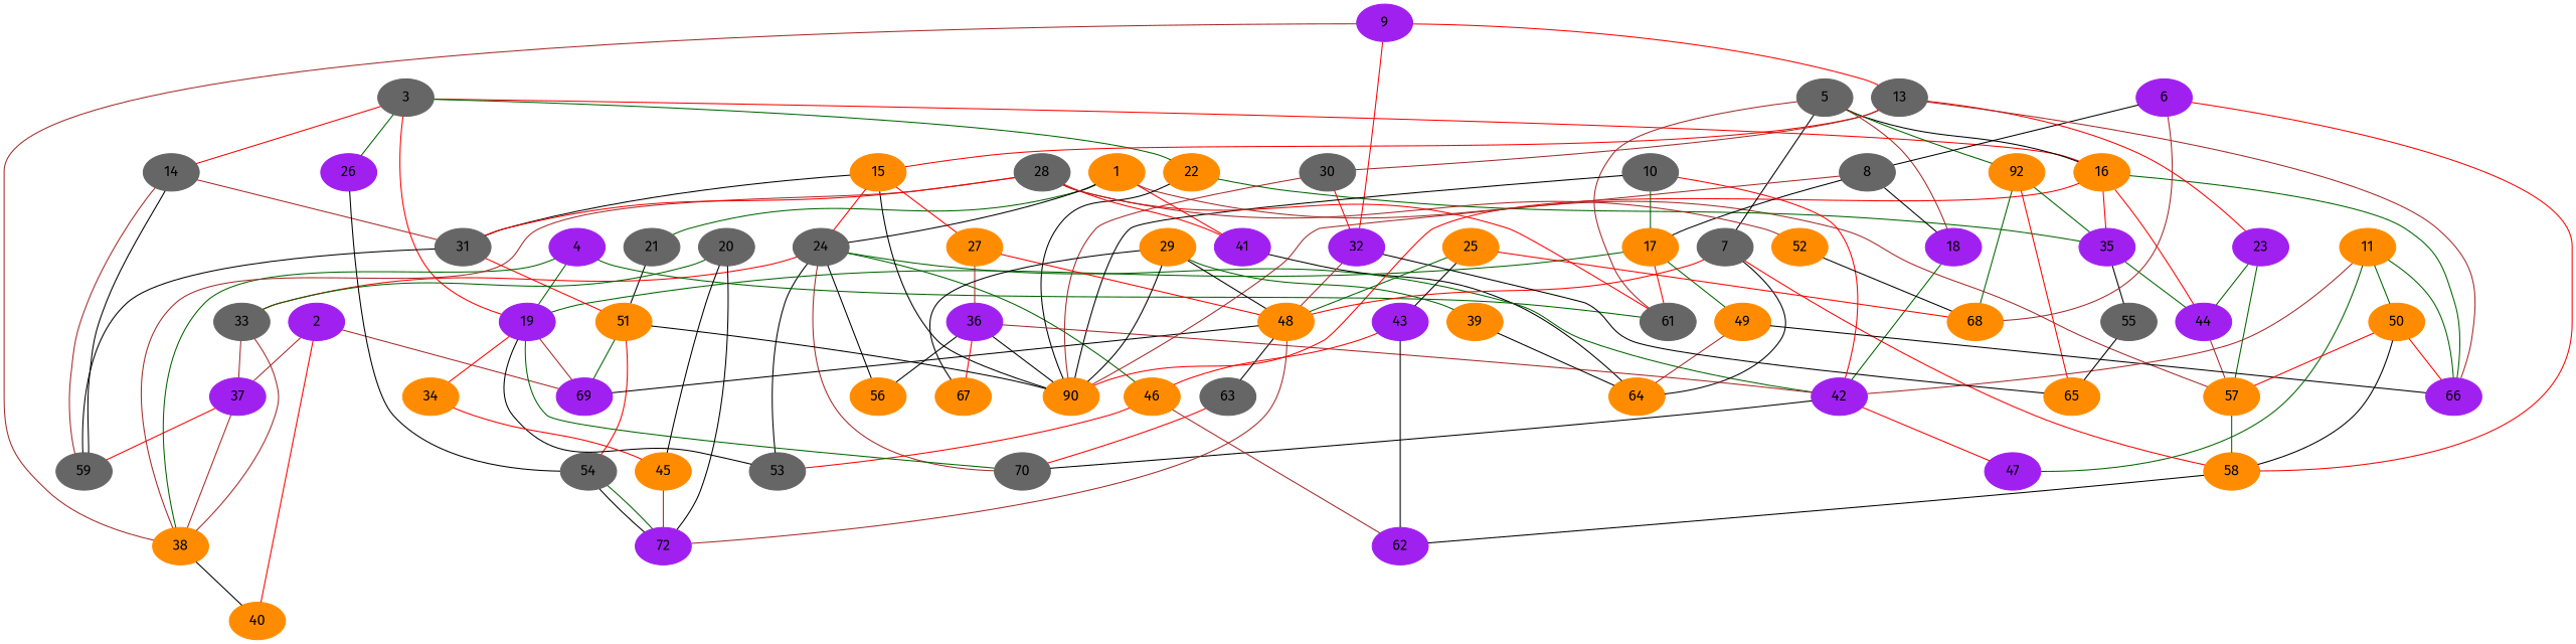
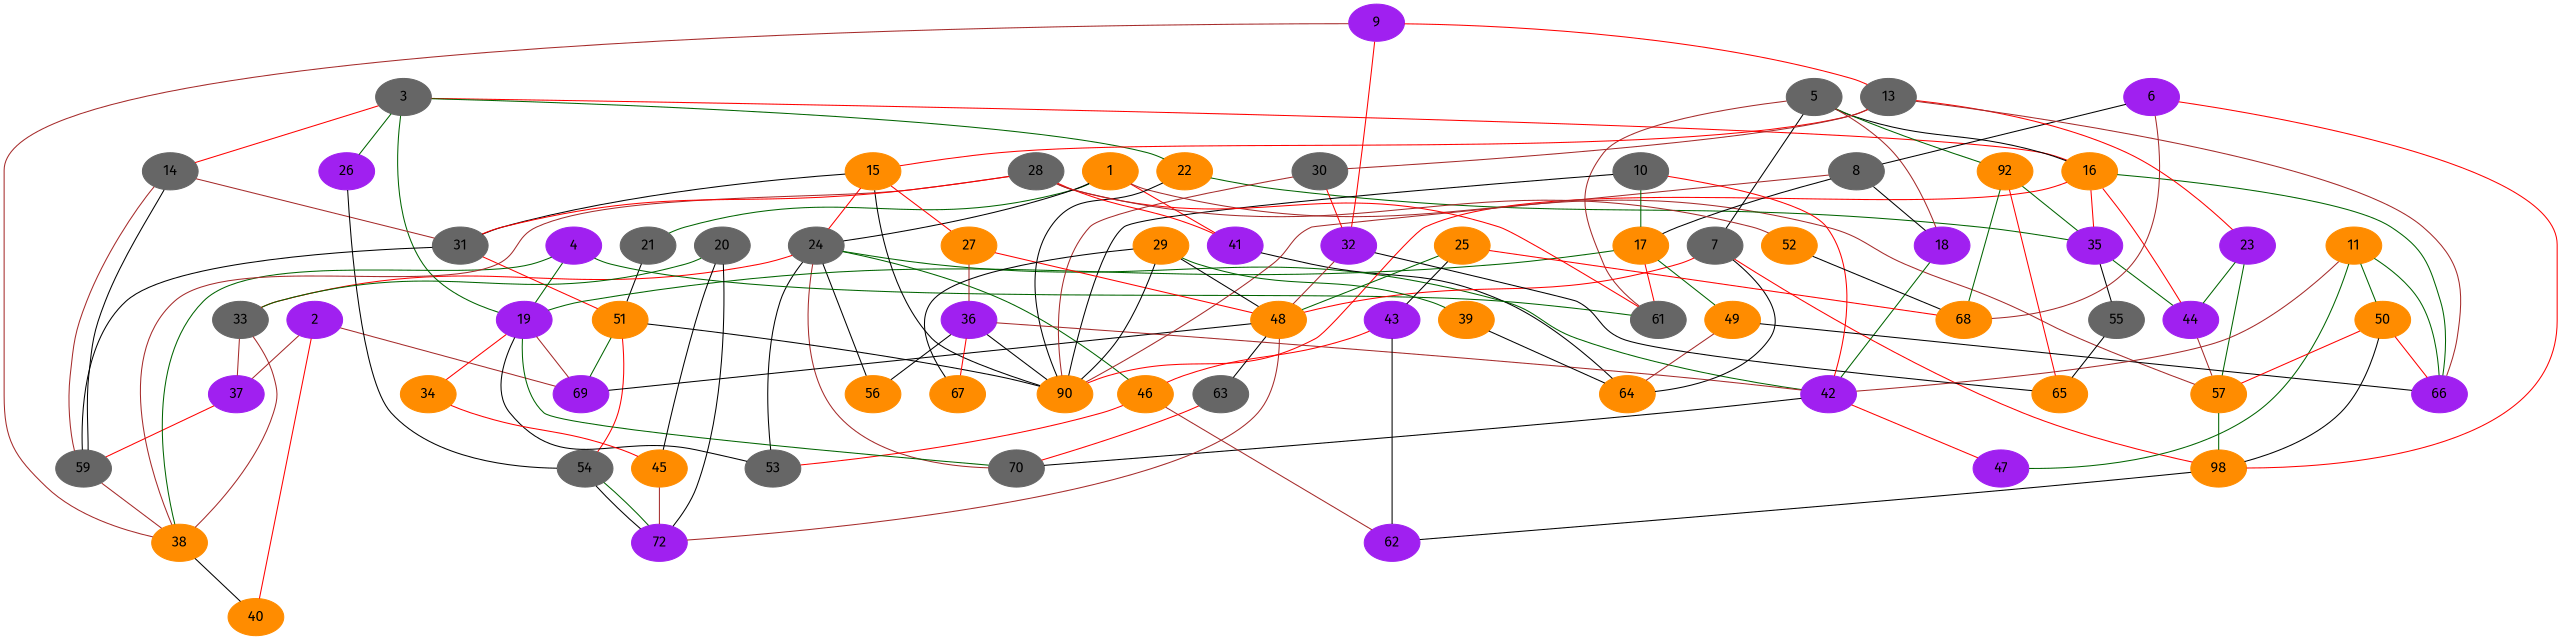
  graph {
    fontname="Fira Sans"
    node [color=darkorange fontname="Fira Sans" style=filled]
    edge [color=black fontname="Fira Sans"]
    21 [color=gray40]
    1
    24 [color=gray40]
    41 [color=purple]
    57
    51
    42 [color=purple]
    53 [color=gray40]
    70 [color=gray40]
    33 [color=gray40]
    46
    56
    64
-   58
+   58 [label=98]
    2 [color=purple]
    37 [color=purple]
    40
    69 [color=purple]
    23 [color=purple]
    44 [color=purple]
    38
    59 [color=gray40]
    3 [color=gray40]
    14 [color=gray40]
    16
    19 [color=purple]
    22
    26 [color=purple]
    31 [color=gray40]
    n30 [label=90]
    66 [color=purple]
    35 [color=purple]
    34
    54 [color=gray40]
    4 [color=purple]
    61 [color=gray40]
    5 [color=gray40]
    7 [color=gray40]
    n39 [label=92]
    18 [color=purple]
    48
    68
    65
    6 [color=purple]
    8 [color=gray40]
    17
    62 [color=purple]
    n48 [color=purple label=72]
    63 [color=gray40]
    49
    9 [color=purple]
    13 [color=gray40]
    32 [color=purple]
    15
    30 [color=gray40]
    10 [color=gray40]
    47 [color=purple]
    11
    50
    55 [color=gray40]
    27
    36 [color=purple]
    45
    20 [color=gray40]
    25
    43 [color=purple]
    67
    28 [color=gray40]
    52
    29
    39
    21 -- 51
    1 -- 21 [color=darkgreen]
    1 -- 24
    1 -- 41 [color=red]
    1 -- 57 [color=brown]
    24 -- 42 [color=darkgreen]
    24 -- 53
    24 -- 70 [color=brown]
    24 -- 33 [color=red]
    24 -- 46 [color=darkgreen]
    24 -- 56
    41 -- 64
    57 -- 58 [color=darkgreen]
    51 -- 69 [color=darkgreen]
    51 -- n30
    51 -- 54 [color=red]
    42 -- 70
    42 -- 47 [color=red]
    33 -- 37 [color=brown]
    33 -- 38 [color=brown]
    46 -- 53 [color=red]
    46 -- 62 [color=brown]
    58 -- 62
    2 -- 37 [color=brown]
    2 -- 40 [color=red]
    2 -- 69 [color=brown]
-   37 -- 38 [color=brown]
+   59 -- 38 [color=brown]
    37 -- 59 [color=red]
    23 -- 57 [color=darkgreen]
    23 -- 44 [color=darkgreen]
    44 -- 57 [color=brown]
    38 -- 40
    3 -- 14 [color=red]
    3 -- 16 [color=red]
-   3 -- 19 [color=red]
+   3 -- 19 [color=darkgreen]
    3 -- 22 [color=darkgreen]
    3 -- 26 [color=darkgreen]
    14 -- 59 [color=brown]
    14 -- 59
    14 -- 31 [color=brown]
    16 -- 44 [color=red]
    16 -- n30 [color=red]
    16 -- 66 [color=darkgreen]
    16 -- 35 [color=red]
    19 -- 53
    19 -- 70 [color=darkgreen]
    19 -- 69 [color=brown]
    19 -- 34 [color=red]
    22 -- n30
    22 -- 35 [color=darkgreen]
    26 -- 54
    31 -- 51 [color=red]
    31 -- 59
    35 -- 44 [color=darkgreen]
    35 -- 55
    34 -- 45 [color=red]
    54 -- n48
    54 -- n48 [color=darkgreen]
    4 -- 38 [color=darkgreen]
    4 -- 19 [color=darkgreen]
    4 -- 61 [color=darkgreen]
    5 -- 16
    5 -- 61 [color=brown]
    5 -- 7
    5 -- n39 [color=darkgreen]
    5 -- 18 [color=brown]
    7 -- 64
    7 -- 58 [color=red]
    7 -- 48 [color=red]
    n39 -- 35 [color=darkgreen]
    n39 -- 68 [color=darkgreen]
    n39 -- 65 [color=red]
    18 -- 42 [color=darkgreen]
    48 -- 69
    48 -- n48 [color=brown]
    48 -- 63
    6 -- 58 [color=red]
    6 -- 68 [color=brown]
    6 -- 8
    8 -- n30 [color=brown]
    8 -- 18
    8 -- 17
    17 -- 19 [color=darkgreen]
    17 -- 61 [color=red]
    17 -- 49 [color=darkgreen]
    63 -- 70 [color=red]
    49 -- 64 [color=brown]
    49 -- 66
    9 -- 38 [color=brown]
    9 -- 13 [color=red]
    9 -- 32 [color=red]
    13 -- 23 [color=red]
    13 -- 66 [color=brown]
    13 -- 15 [color=red]
    13 -- 30 [color=brown]
    32 -- 48 [color=brown]
    32 -- 65
    15 -- 24 [color=red]
    15 -- 31
    15 -- n30
    15 -- 27 [color=red]
    30 -- n30 [color=brown]
    30 -- 32 [color=red]
    10 -- 42 [color=red]
    10 -- n30
    10 -- 17 [color=darkgreen]
    11 -- 42 [color=brown]
    11 -- 66 [color=darkgreen]
    11 -- 47 [color=darkgreen]
    11 -- 50 [color=darkgreen]
    50 -- 57 [color=red]
    50 -- 58
    50 -- 66 [color=red]
    55 -- 65
    27 -- 48 [color=red]
    27 -- 36 [color=brown]
    36 -- 42 [color=brown]
    36 -- 56
    36 -- n30
    36 -- 67 [color=red]
    45 -- n48 [color=brown]
    20 -- 33 [color=darkgreen]
    20 -- n48
    20 -- 45
    25 -- 48 [color=darkgreen]
    25 -- 68 [color=red]
    25 -- 43
    43 -- 46 [color=red]
    43 -- 62
    28 -- 41 [color=red]
    28 -- 38 [color=brown]
    28 -- 31 [color=red]
    28 -- 61 [color=red]
    28 -- 52 [color=brown]
    52 -- 68
    29 -- n30
    29 -- 48
    29 -- 67
    29 -- 39 [color=darkgreen]
    39 -- 64
  }
